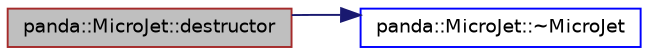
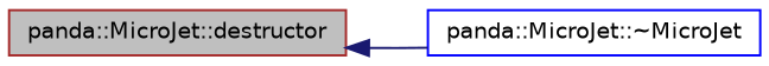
  digraph {
    rankdir=LR
    node [fontname=Helvetica fontsize=10 shape=record style=filled]
    n1 [color=brown fillcolor=grey75 fontcolor=black height=0.2 label="panda::MicroJet::destructor" width=0.4]
    n2 [color=blue fillcolor=white height=0.2 label="panda::MicroJet::~MicroJet" width=0.4]
-   n2 -> n1 [color=midnightblue dir=back fontname=Helvetica fontsize=10 labelfontname=Helvetica labelfontsize=10 style=solid]
+   n1 -> n2 [color=midnightblue dir=back fontname=Helvetica fontsize=10 labelfontname=Helvetica labelfontsize=10 style=solid]
  }
